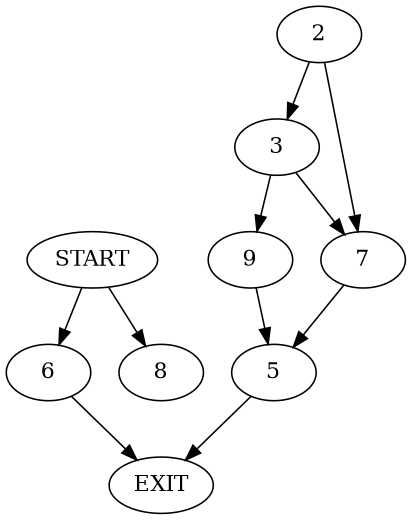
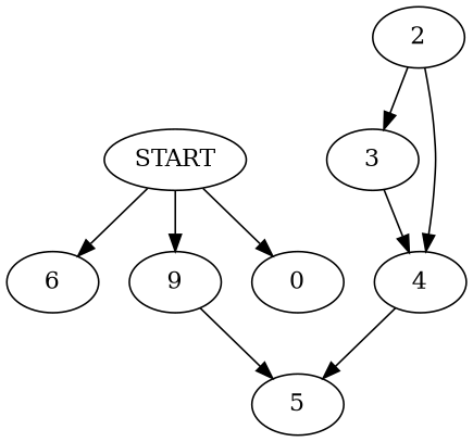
  digraph {
    n1 [label=START]
    6
    n3 [label=9]
-   8
-   n5 [label=EXIT]
+   8 [label=0]
    5
    2
    3
-   4 [label=7]
+   4
    n1 -> 6
-   3 -> n3
+   n1 -> n3
    n1 -> 8
-   6 -> n5
    n3 -> 5
-   5 -> n5
    2 -> 3
    2 -> 4
    3 -> 4
    4 -> 5
  }
